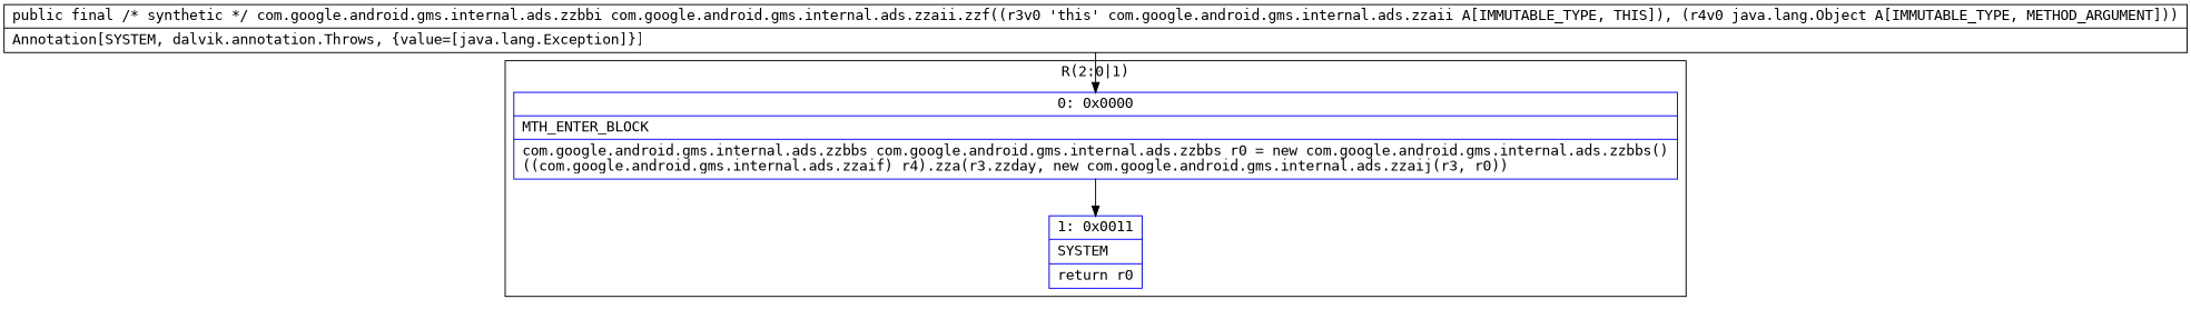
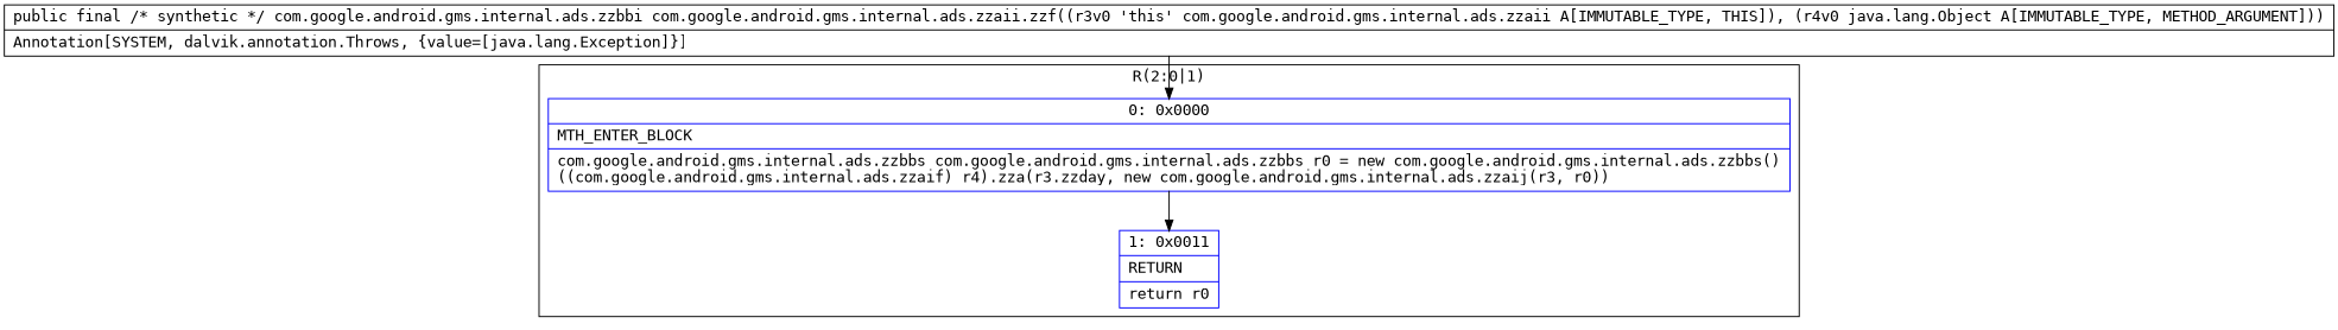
  digraph {
    fontname="DejaVu Sans Mono"
    node [color=blue shape=record fontname="DejaVu Sans Mono"]
    edge [fontname="DejaVu Sans Mono"]
    n1 [label="{0\:\ 0x0000|MTH_ENTER_BLOCK\l|com.google.android.gms.internal.ads.zzbbs com.google.android.gms.internal.ads.zzbbs r0 = new com.google.android.gms.internal.ads.zzbbs()\l((com.google.android.gms.internal.ads.zzaif) r4).zza(r3.zzday, new com.google.android.gms.internal.ads.zzaij(r3, r0))\l}"]
-   n2 [label="{1\:\ 0x0011|SYSTEM\l|return r0\l}"]
+   n2 [label="{1\:\ 0x0011|RETURN\l|return r0\l}"]
    n3 [label="{public final \/* synthetic *\/ com.google.android.gms.internal.ads.zzbbi com.google.android.gms.internal.ads.zzaii.zzf((r3v0 'this' com.google.android.gms.internal.ads.zzaii A[IMMUTABLE_TYPE, THIS]), (r4v0 java.lang.Object A[IMMUTABLE_TYPE, METHOD_ARGUMENT]))  | Annotation[SYSTEM, dalvik.annotation.Throws, \{value=[java.lang.Exception]\}]\l}" color=""]
    subgraph cluster_1 {
      label="R(2:0|1)"
      n1
      n2
    }
    n1 -> n2
    n3 -> n1
  }
